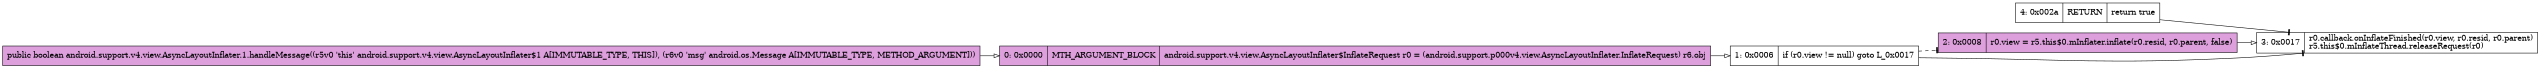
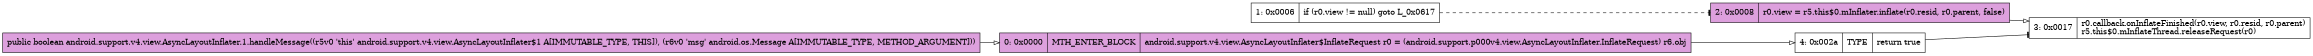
  digraph {
    rankdir=LR
    node [fillcolor=plum shape=record style=filled]
    edge [arrowhead=onormal]
-   n1 [label="{0\:\ 0x0000|MTH_ARGUMENT_BLOCK\l|android.support.v4.view.AsyncLayoutInflater$InflateRequest r0 = (android.support.p000v4.view.AsyncLayoutInflater.InflateRequest) r6.obj\l}"]
-   n2 [fillcolor=white label="{1\:\ 0x0006|if (r0.view != null) goto L_0x0017\l}"]
+   n1 [label="{0\:\ 0x0000|MTH_ENTER_BLOCK\l|android.support.v4.view.AsyncLayoutInflater$InflateRequest r0 = (android.support.p000v4.view.AsyncLayoutInflater.InflateRequest) r6.obj\l}"]
+   n2 [fillcolor=white label="{1\:\ 0x0006|if (r0.view != null) goto L_0x0617\l}"]
    n3 [label="{2\:\ 0x0008|r0.view = r5.this$0.mInflater.inflate(r0.resid, r0.parent, false)\l}"]
    n4 [fillcolor=white label="{3\:\ 0x0017|r0.callback.onInflateFinished(r0.view, r0.resid, r0.parent)\lr5.this$0.mInflateThread.releaseRequest(r0)\l}"]
-   n5 [fillcolor=white label="{4\:\ 0x002a|RETURN\l|return true\l}"]
+   n5 [fillcolor=white label="{4\:\ 0x002a|TYPE\l|return true\l}"]
    n6 [label="{public boolean android.support.v4.view.AsyncLayoutInflater.1.handleMessage((r5v0 'this' android.support.v4.view.AsyncLayoutInflater$1 A[IMMUTABLE_TYPE, THIS]), (r6v0 'msg' android.os.Message A[IMMUTABLE_TYPE, METHOD_ARGUMENT])) }"]
-   n1 -> n2
+   n1 -> n5
    n2 -> n3 [arrowhead=tee style=dashed]
-   n2 -> n4 [arrowhead=tee]
    n3 -> n4
    n5 -> n4 [arrowhead=tee]
    n6 -> n1
  }
